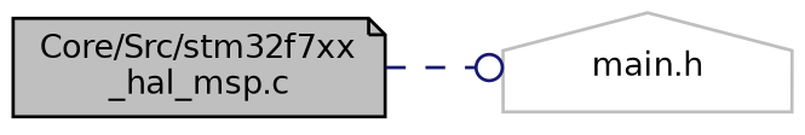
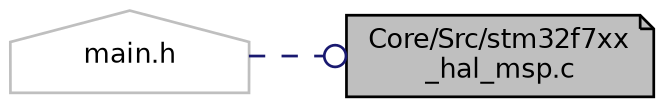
  digraph {
    rankdir=LR
    node [fontname=Helvetica fontsize=10 style=filled]
    n1 [color=black fillcolor=grey75 fontcolor=black height=0.2 label="Core/Src/stm32f7xx\l_hal_msp.c" shape=note width=0.4]
    n2 [color=grey75 fillcolor=white height=0.2 label="main.h" shape=house width=0.4]
-   n1 -> n2 [color=midnightblue fontname=Helvetica fontsize=10 labelfontname=Helvetica labelfontsize=10 style=dashed arrowhead=odot]
+   n2 -> n1 [color=midnightblue fontname=Helvetica fontsize=10 labelfontname=Helvetica labelfontsize=10 style=dashed arrowhead=odot]
  }
